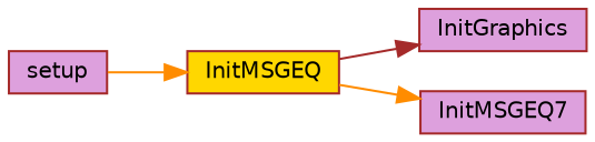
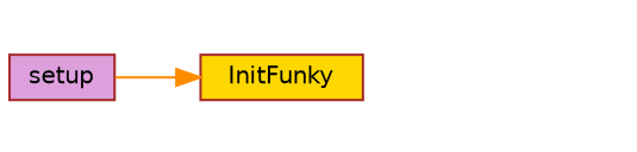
  digraph {
    rankdir=LR
    node [color=brown fillcolor=plum fontname=Helvetica fontsize=10 shape=box style=filled]
    edge [color=darkorange fontname=Helvetica fontsize=10 labelfontname=Helvetica labelfontsize=10 style=solid]
    n1 [fontcolor=black height=0.2 label=setup width=0.4]
-   n2 [fillcolor=gold height=0.2 label=InitMSGEQ width=0.4]
-   n3 [height=0.2 label=InitGraphics width=0.4]
-   n4 [height=0.2 label=InitMSGEQ7 width=0.4]
+   n2 [fillcolor=gold height=0.2 label=InitFunky width=0.4]
    n1 -> n2
-   n2 -> n3 [color=brown]
-   n2 -> n4
  }
